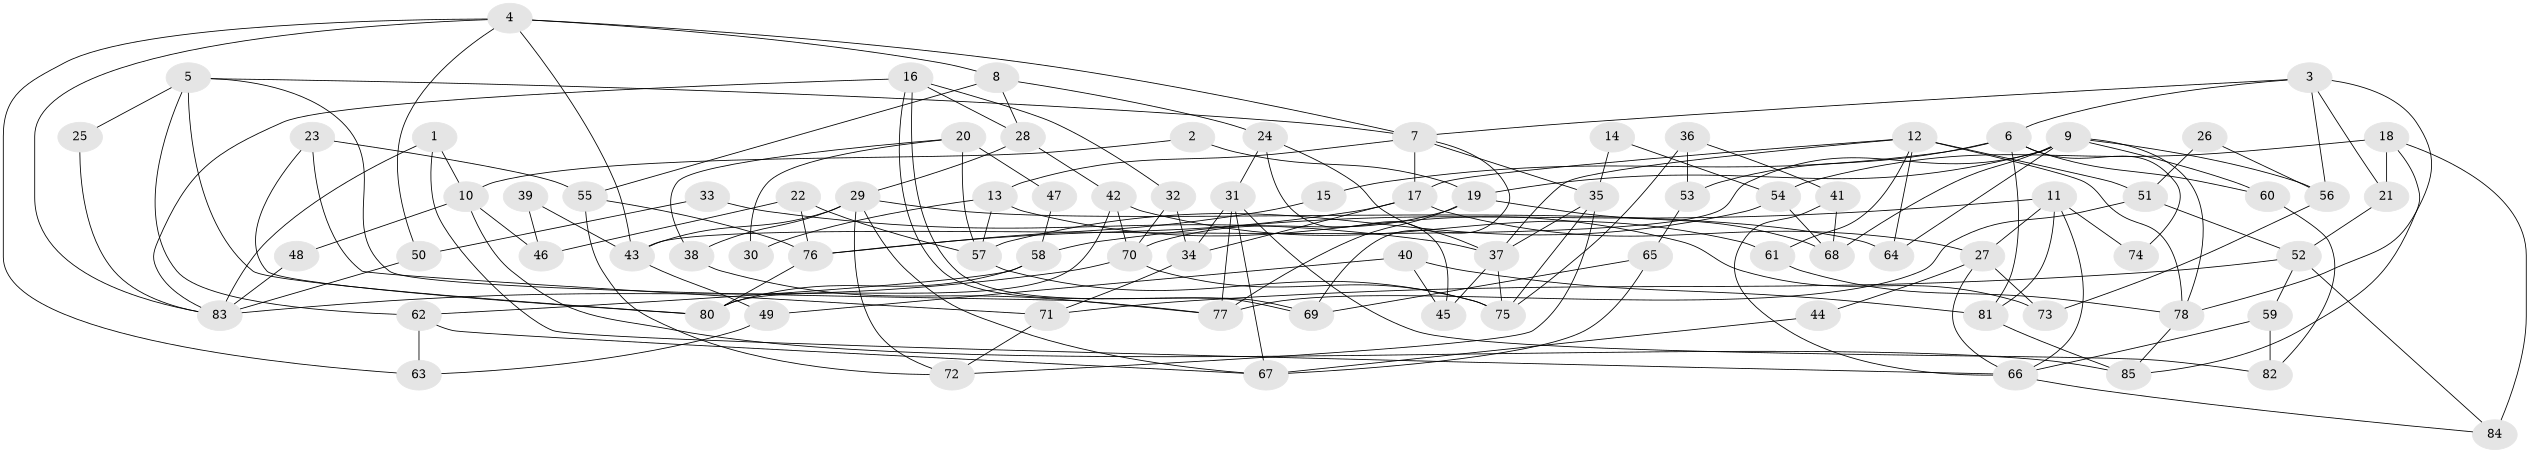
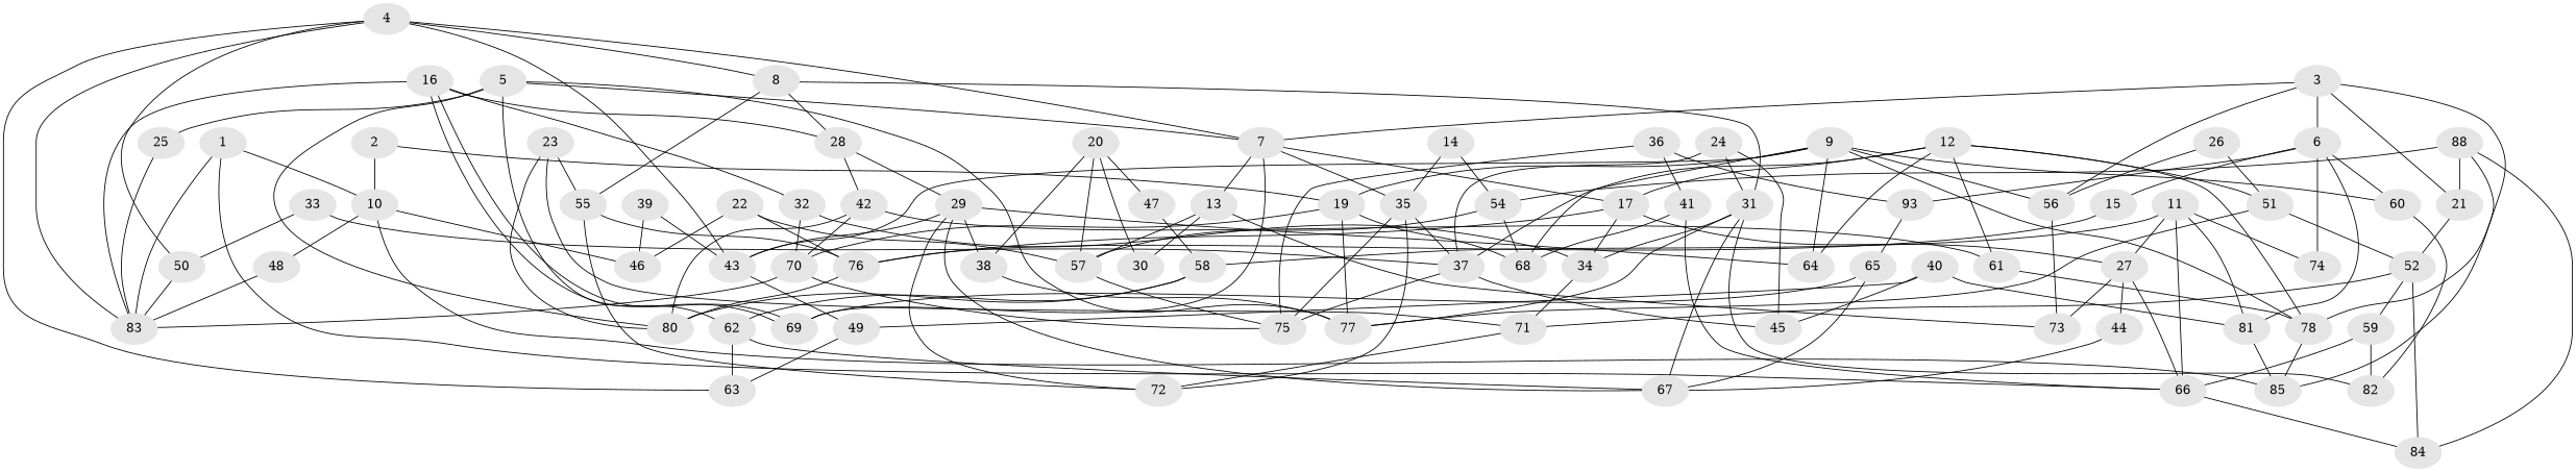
  graph {
    node [color=gray90 style=filled]
    1
    10
    66
    83
    46
    48
    85
    84
    2
    19
    77
    68
    70
    3
    6
    7
    21
    56
    78
    15
-   53
+   53 [label=93]
    60
    74
    81
    13
    17
    35
    69
    52
    73
    4
    8
    43
    50
    63
    24
    28
    55
    49
    5
    25
    62
    80
    67
    76
    65
    82
    30
    57
    27
    34
    37
    72
    75
    31
    45
    29
    42
    9
    64
    11
    58
    44
    12
    51
    61
    14
    54
    16
    32
    71
-   18
+   18 [label=88]
    20
    38
    47
    59
    22
    23
    26
    33
    36
    41
    39
    40
    1 -- 10
    1 -- 66
    1 -- 83
    10 -- 46
    10 -- 48
    10 -- 85
    66 -- 84
    48 -- 83
    2 -- 10
    2 -- 19
    19 -- 77
    19 -- 68
    19 -- 70
    70 -- 83
    70 -- 75
    3 -- 6
    3 -- 7
    3 -- 21
    3 -- 56
    3 -- 78
    6 -- 15
    6 -- 53
    6 -- 60
    6 -- 74
    6 -- 81
    7 -- 13
    7 -- 17
    7 -- 35
    7 -- 69
    21 -- 52
    56 -- 73
    78 -- 85
    15 -- 76
    53 -- 65
    60 -- 82
    81 -- 85
    13 -- 73
    13 -- 30
    13 -- 57
    17 -- 76
    17 -- 27
    17 -- 34
    35 -- 37
    35 -- 72
    35 -- 75
    52 -- 84
    52 -- 71
    52 -- 59
    4 -- 83
    4 -- 7
    4 -- 8
    4 -- 43
    4 -- 50
    4 -- 63
-   8 -- 24
+   8 -- 31
    8 -- 28
    8 -- 55
    43 -- 49
    50 -- 83
    24 -- 37
    24 -- 31
    24 -- 45
    28 -- 29
    28 -- 42
    55 -- 76
    55 -- 72
    49 -- 63
    5 -- 77
    5 -- 7
    5 -- 25
    5 -- 62
    5 -- 80
    25 -- 83
    62 -- 63
    62 -- 67
    76 -- 80
    65 -- 69
    65 -- 67
    57 -- 75
    27 -- 66
    27 -- 73
    27 -- 44
    34 -- 71
    37 -- 75
    37 -- 45
    31 -- 77
    31 -- 67
    31 -- 82
    31 -- 34
    29 -- 43
    29 -- 67
    29 -- 72
    29 -- 64
    29 -- 38
    42 -- 70
    42 -- 80
    42 -- 61
    9 -- 19
    9 -- 68
    9 -- 56
    9 -- 78
    9 -- 60
    9 -- 43
    9 -- 64
    11 -- 66
    11 -- 74
    11 -- 81
    11 -- 27
    11 -- 58
    58 -- 62
    58 -- 80
    44 -- 67
    12 -- 78
    12 -- 17
    12 -- 37
    12 -- 64
    12 -- 51
    12 -- 61
    51 -- 77
    51 -- 52
    61 -- 78
    14 -- 35
    14 -- 54
    54 -- 68
    54 -- 57
    16 -- 83
    16 -- 69
    16 -- 69
    16 -- 28
    16 -- 32
    32 -- 70
    32 -- 34
    71 -- 72
    18 -- 85
    18 -- 84
    18 -- 21
    18 -- 54
    20 -- 30
    20 -- 57
    20 -- 38
    20 -- 47
    38 -- 77
    47 -- 58
    59 -- 66
    59 -- 82
    22 -- 46
    22 -- 76
    22 -- 57
    23 -- 55
    23 -- 80
    23 -- 71
    26 -- 56
    26 -- 51
    33 -- 50
    33 -- 37
    36 -- 53
    36 -- 75
    36 -- 41
    41 -- 66
    41 -- 68
    39 -- 46
    39 -- 43
    40 -- 81
    40 -- 49
    40 -- 45
  }
